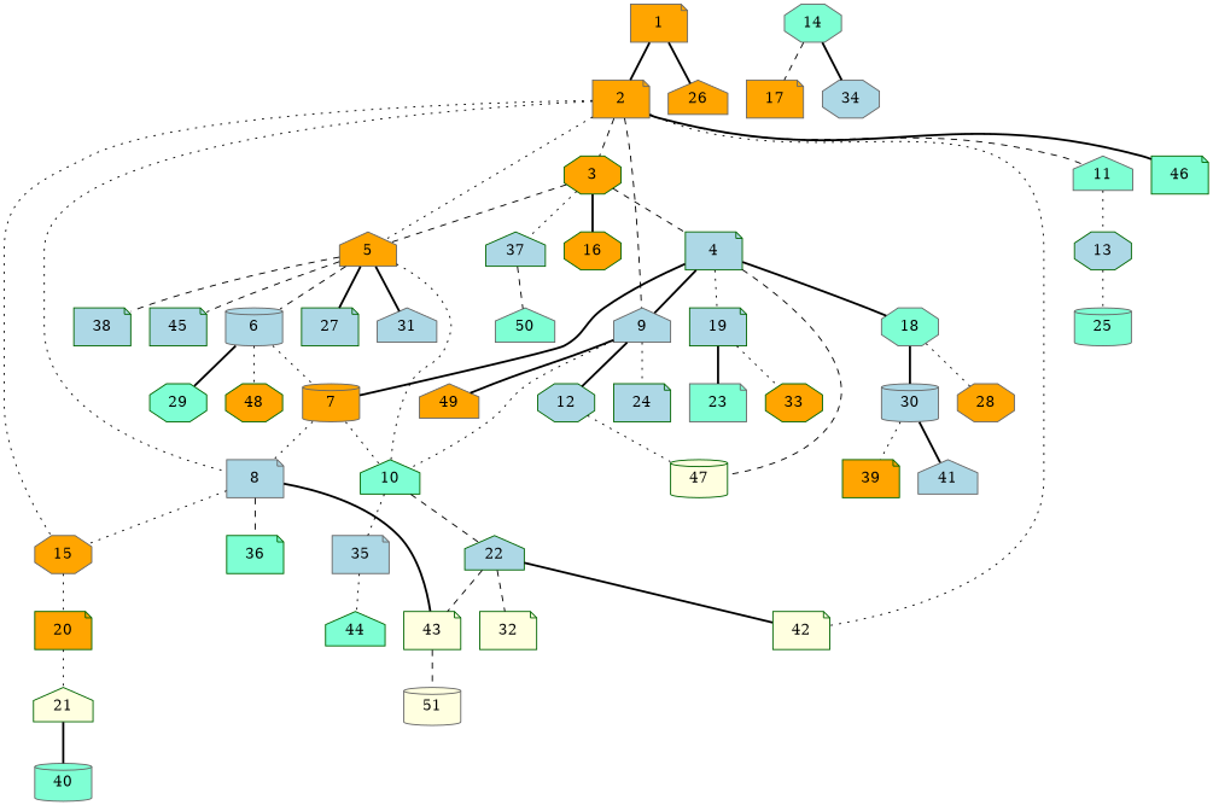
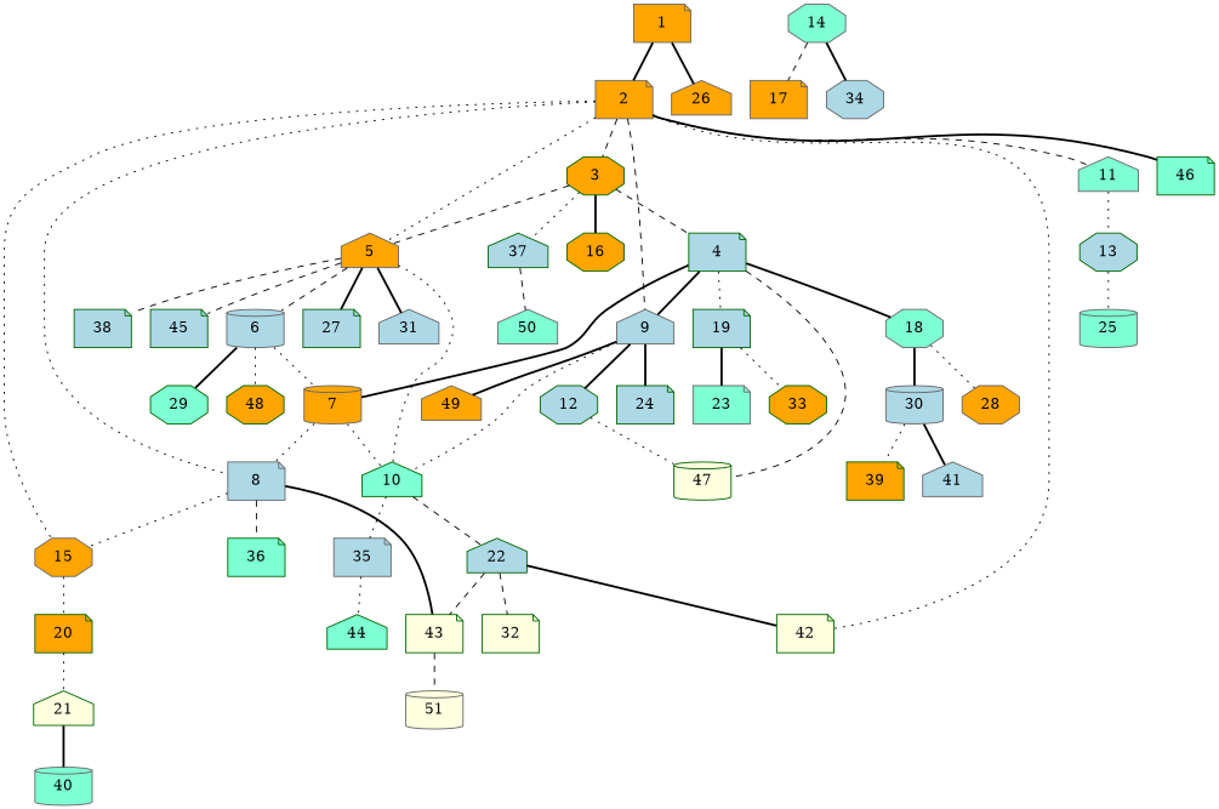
  graph {
    node [color=darkgreen fillcolor=lightblue shape=note style=filled]
    edge [style=dotted]
    1 [color=gray40 fillcolor=orange]
    2 [color=gray40 fillcolor=orange]
    26 [color=gray40 fillcolor=orange shape=house]
    3 [fillcolor=orange shape=octagon]
    5 [color=gray40 fillcolor=orange shape=house]
    8 [color=gray40]
    9 [color=gray40 shape=house]
    11 [color=gray40 fillcolor=aquamarine shape=house]
    15 [color=gray40 fillcolor=orange shape=octagon]
    42 [fillcolor=lightyellow]
    46 [fillcolor=aquamarine]
    4
    16 [fillcolor=orange shape=octagon]
    37 [shape=house]
    6 [color=gray40 shape=cylinder]
    10 [fillcolor=aquamarine shape=house]
    27
    31 [color=gray40 shape=house]
    38
    45
    36 [fillcolor=aquamarine]
    43 [fillcolor=lightyellow]
    12 [shape=octagon]
    24
    49 [color=gray40 fillcolor=orange shape=house]
    13 [shape=octagon]
    20 [fillcolor=orange]
    7 [color=gray40 fillcolor=orange shape=cylinder]
    18 [color=gray40 fillcolor=aquamarine shape=octagon]
    19
    47 [fillcolor=lightyellow shape=cylinder]
    14 [color=gray40 fillcolor=aquamarine shape=octagon]
    17 [color=gray40 fillcolor=orange]
    34 [color=gray40 shape=octagon]
    50 [color=gray40 fillcolor=aquamarine shape=house]
    28 [color=gray40 fillcolor=orange shape=octagon]
    30 [color=gray40 shape=cylinder]
    23 [color=gray40 fillcolor=aquamarine]
    33 [fillcolor=orange shape=octagon]
    29 [fillcolor=aquamarine shape=octagon]
    48 [fillcolor=orange shape=octagon]
    22 [shape=house]
    35 [color=gray40]
    51 [color=gray40 fillcolor=lightyellow shape=cylinder]
    32 [fillcolor=lightyellow]
    44 [fillcolor=aquamarine shape=house]
    25 [color=gray40 fillcolor=aquamarine shape=cylinder]
    21 [fillcolor=lightyellow shape=house]
    39 [fillcolor=orange]
    41 [color=gray40 shape=house]
    40 [color=gray40 fillcolor=aquamarine shape=cylinder]
    1 -- 2 [style=bold]
    1 -- 26 [style=bold]
    2 -- 3 [style=dashed]
    2 -- 5
    2 -- 8
    2 -- 9 [style=dashed]
    2 -- 11 [style=dashed]
    2 -- 15
    2 -- 42
    2 -- 46 [style=bold]
    3 -- 5 [style=dashed]
    3 -- 4 [style=dashed]
    3 -- 16 [style=bold]
    3 -- 37
    5 -- 6 [style=dashed]
    5 -- 10
    5 -- 27 [style=bold]
    5 -- 31 [style=bold]
    5 -- 38 [style=dashed]
    5 -- 45 [style=dashed]
    8 -- 15
    8 -- 36 [style=dashed]
    8 -- 43 [style=bold]
    9 -- 10
    9 -- 12 [style=bold]
-   9 -- 24
+   9 -- 24 [style=bold]
    9 -- 49 [style=bold]
    11 -- 13
    15 -- 20
    4 -- 9 [style=bold]
    4 -- 7 [style=bold]
    4 -- 18 [style=bold]
    4 -- 19
    4 -- 47 [style=dashed]
    37 -- 50 [style=dashed]
    6 -- 7
    6 -- 29 [style=bold]
    6 -- 48
    10 -- 22 [style=dashed]
    10 -- 35
    43 -- 51 [style=dashed]
    12 -- 47
    13 -- 25
    20 -- 21
    7 -- 8
    7 -- 10
    18 -- 28
    18 -- 30 [style=bold]
    19 -- 23 [style=bold]
    19 -- 33
    14 -- 17 [style=dashed]
    14 -- 34 [style=bold]
    30 -- 39
    30 -- 41 [style=bold]
    22 -- 42 [style=bold]
    22 -- 43 [style=dashed]
    22 -- 32 [style=dashed]
    35 -- 44
    21 -- 40 [style=bold]
  }
